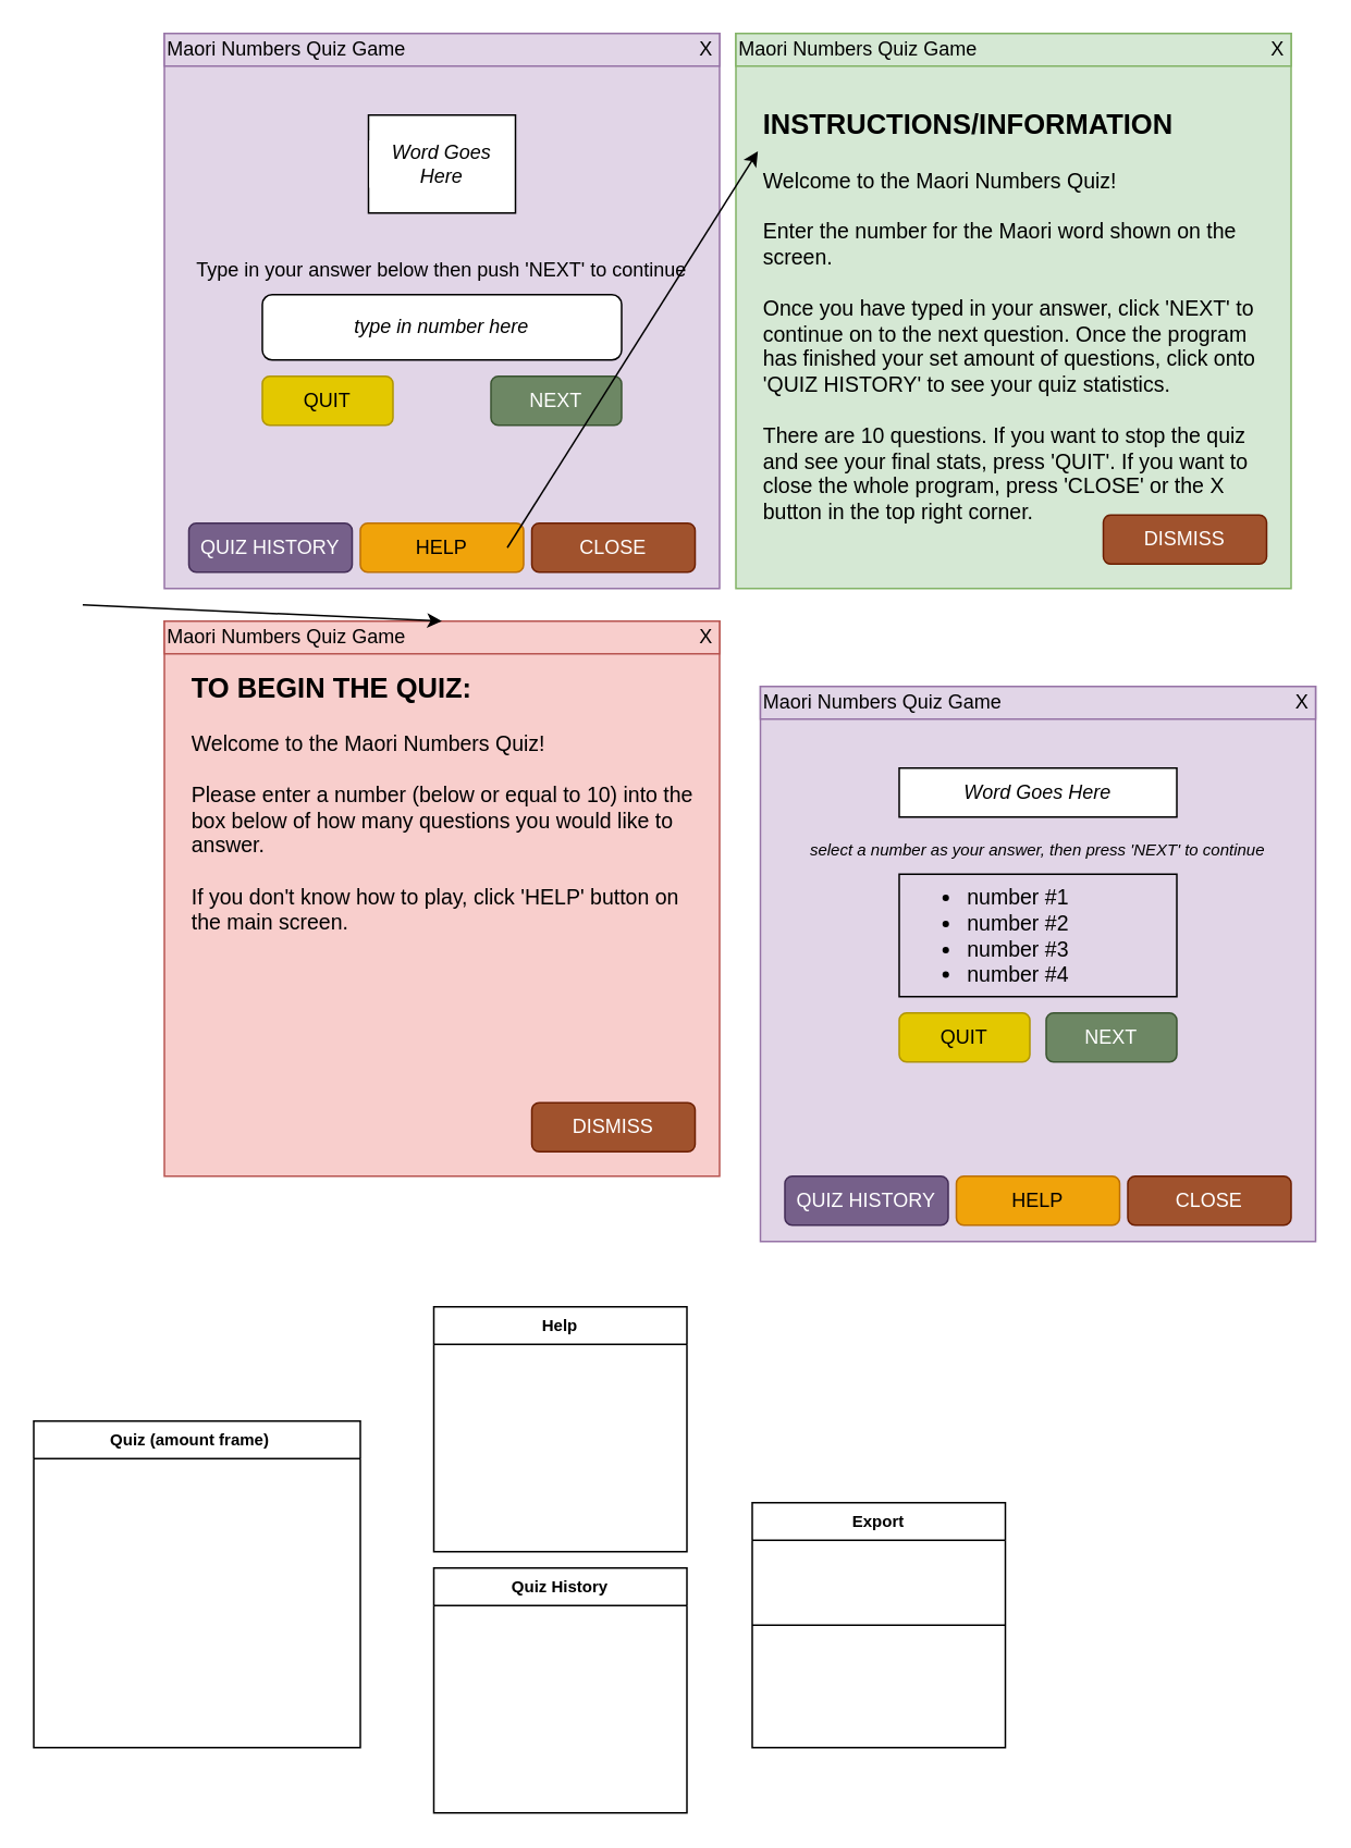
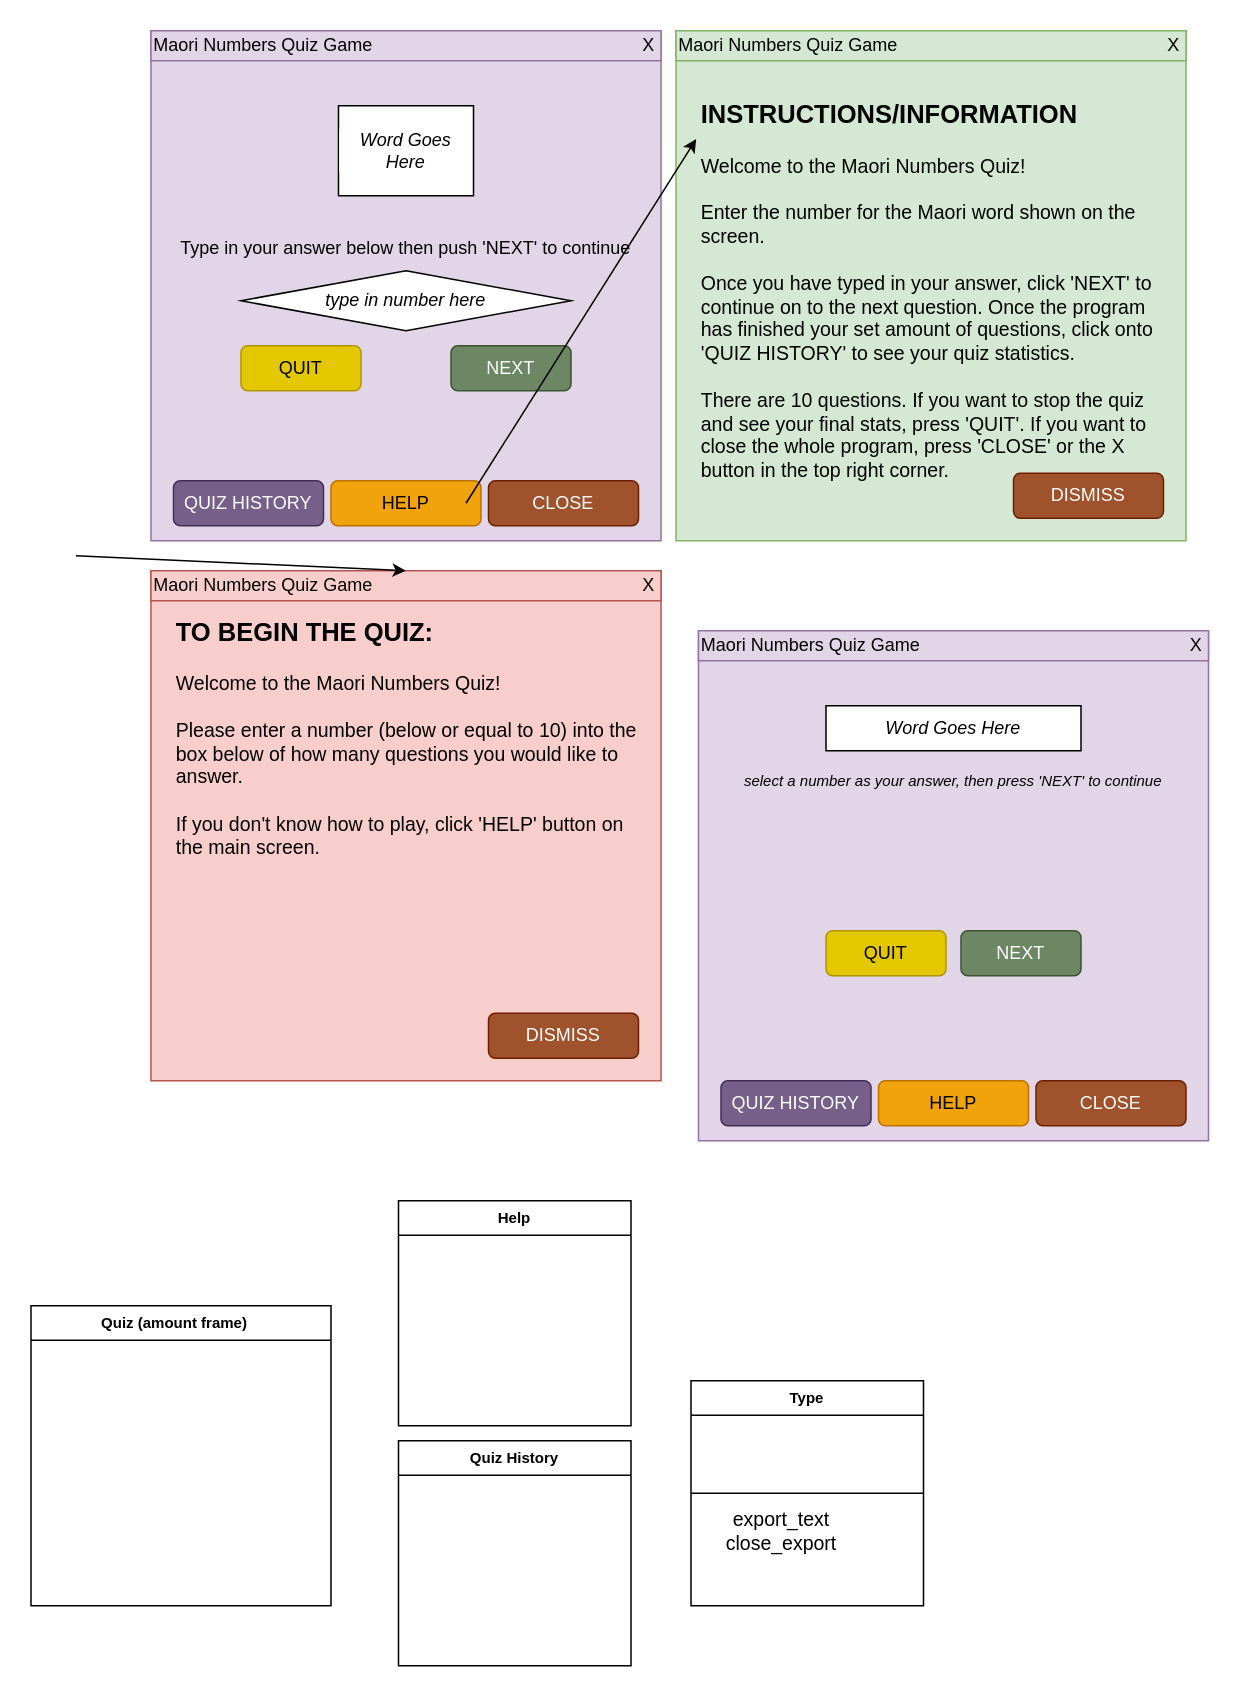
  <mxCell id="0" />
  <mxCell id="1" parent="0" />
  <mxCell id="2" value="" style="whiteSpace=wrap;html=1;aspect=fixed;fillColor=#e1d5e7;strokeColor=#9673a6;" vertex="1" parent="1"><mxGeometry x="100" y="20" width="340" height="340" as="geometry" /></mxCell>
  <mxCell id="3" value="HELP" style="rounded=1;whiteSpace=wrap;html=1;fillColor=#f0a30a;fontColor=#000000;strokeColor=#BD7000;" vertex="1" parent="1"><mxGeometry x="220" y="320" width="100" height="30" as="geometry" /></mxCell>
- <mxCell id="4" value="&lt;i&gt;type in number here&lt;/i&gt;" style="rounded=1;whiteSpace=wrap;html=1;" vertex="1" parent="1"><mxGeometry x="160" y="180" width="220" height="40" as="geometry" /></mxCell>
+ <mxCell id="4" value="&lt;i&gt;type in number here&lt;/i&gt;" style="rhombus;whiteSpace=wrap;html=1;" vertex="1" parent="1"><mxGeometry x="160" y="180" width="220" height="40" as="geometry" /></mxCell>
  <mxCell id="5" value="Maori Numbers Quiz Game&amp;nbsp; &amp;nbsp; &amp;nbsp; &amp;nbsp; &amp;nbsp; &amp;nbsp; &amp;nbsp; &amp;nbsp; &amp;nbsp; &amp;nbsp; &amp;nbsp; &amp;nbsp; &amp;nbsp; &amp;nbsp; &amp;nbsp; &amp;nbsp; &amp;nbsp; &amp;nbsp; &amp;nbsp; &amp;nbsp; &amp;nbsp; &amp;nbsp; &amp;nbsp; &amp;nbsp; &amp;nbsp; &amp;nbsp; &amp;nbsp; X" style="rounded=0;whiteSpace=wrap;html=1;fillColor=#e1d5e7;strokeColor=#9673a6;align=left;" vertex="1" parent="1"><mxGeometry x="100" y="20" width="340" height="20" as="geometry" /></mxCell>
  <mxCell id="6" value="QUIZ HISTORY" style="rounded=1;whiteSpace=wrap;html=1;fillColor=#76608a;fontColor=#ffffff;strokeColor=#432D57;" vertex="1" parent="1"><mxGeometry x="115" y="320" width="100" height="30" as="geometry" /></mxCell>
  <mxCell id="7" value="NEXT" style="rounded=1;whiteSpace=wrap;html=1;fillColor=#6d8764;strokeColor=#3A5431;fontColor=#ffffff;" vertex="1" parent="1"><mxGeometry x="300" y="230" width="80" height="30" as="geometry" /></mxCell>
  <mxCell id="8" value="&lt;i&gt;Word Goes Here&lt;/i&gt;" style="rounded=0;whiteSpace=wrap;html=1;labelBackgroundColor=#FFFFFF;" vertex="1" parent="1"><mxGeometry x="225" y="70" width="90" height="60" as="geometry" /></mxCell>
  <mxCell id="9" value="Type in your answer below then push 'NEXT' to continue" style="text;html=1;strokeColor=none;fillColor=none;align=center;verticalAlign=middle;whiteSpace=wrap;rounded=0;labelBackgroundColor=none;fontColor=#000000;" vertex="1" parent="1"><mxGeometry x="115" y="150" width="310" height="30" as="geometry" /></mxCell>
  <mxCell id="10" value="CLOSE" style="rounded=1;whiteSpace=wrap;html=1;fillColor=#a0522d;fontColor=#ffffff;strokeColor=#6D1F00;" vertex="1" parent="1"><mxGeometry x="325" y="320" width="100" height="30" as="geometry" /></mxCell>
  <mxCell id="11" value="" style="whiteSpace=wrap;html=1;aspect=fixed;fillColor=#d5e8d4;strokeColor=#82b366;" vertex="1" parent="1"><mxGeometry x="450" y="20" width="340" height="340" as="geometry" /></mxCell>
  <mxCell id="12" value="Maori Numbers Quiz Game&amp;nbsp; &amp;nbsp; &amp;nbsp; &amp;nbsp; &amp;nbsp; &amp;nbsp; &amp;nbsp; &amp;nbsp; &amp;nbsp; &amp;nbsp; &amp;nbsp; &amp;nbsp; &amp;nbsp; &amp;nbsp; &amp;nbsp; &amp;nbsp; &amp;nbsp; &amp;nbsp; &amp;nbsp; &amp;nbsp; &amp;nbsp; &amp;nbsp; &amp;nbsp; &amp;nbsp; &amp;nbsp; &amp;nbsp; &amp;nbsp; X" style="rounded=0;whiteSpace=wrap;html=1;fillColor=#d5e8d4;strokeColor=#82b366;align=left;" vertex="1" parent="1"><mxGeometry x="450" y="20" width="340" height="20" as="geometry" /></mxCell>
  <mxCell id="13" value="&lt;font style=&quot;font-size: 17px&quot;&gt;INSTRUCTIONS/INFORMATION&lt;br&gt;&lt;/font&gt;&lt;br style=&quot;font-size: 13px&quot;&gt;&lt;font style=&quot;font-size: 13px&quot;&gt;&lt;span style=&quot;font-weight: 400 ; font-size: 13px&quot;&gt;Welcome to the Maori Numbers Quiz!&lt;br style=&quot;font-size: 13px&quot;&gt;&lt;/span&gt;&lt;br style=&quot;font-weight: 400 ; font-size: 13px&quot;&gt;&lt;span style=&quot;font-weight: 400 ; font-size: 13px&quot;&gt;Enter the number for the Maori word shown on the screen.&amp;nbsp;&lt;br style=&quot;font-size: 13px&quot;&gt;&lt;br style=&quot;font-size: 13px&quot;&gt;&lt;/span&gt;&lt;/font&gt;&lt;span style=&quot;font-weight: 400 ; font-size: 13px&quot;&gt;&lt;font style=&quot;font-size: 13px&quot;&gt;Once you have typed in your answer, click 'NEXT' to continue on to the next question. Once the program has finished your set amount of questions, click onto 'QUIZ HISTORY' to see your quiz statistics.&lt;br&gt;&lt;/font&gt;&lt;br&gt;There are 10 questions. If you want to stop the quiz and see your final stats, press 'QUIT'. If you want to close the whole program, press 'CLOSE' or the X button in the top right corner.&lt;br style=&quot;font-size: 13px&quot;&gt;&lt;/span&gt;" style="text;html=1;strokeColor=none;fillColor=none;align=left;verticalAlign=top;whiteSpace=wrap;rounded=0;labelBackgroundColor=none;fontColor=#000000;fontStyle=1;fontSize=13;" vertex="1" parent="1"><mxGeometry x="465" y="60" width="310" height="260" as="geometry" /></mxCell>
  <mxCell id="14" value="DISMISS" style="rounded=1;whiteSpace=wrap;html=1;fillColor=#a0522d;fontColor=#ffffff;strokeColor=#6D1F00;" vertex="1" parent="1"><mxGeometry x="675" y="315" width="100" height="30" as="geometry" /></mxCell>
  <mxCell id="15" value="QUIT" style="rounded=1;whiteSpace=wrap;html=1;fillColor=#e3c800;strokeColor=#B09500;fontColor=#000000;" vertex="1" parent="1"><mxGeometry x="160" y="230" width="80" height="30" as="geometry" /></mxCell>
  <mxCell id="16" value="" style="whiteSpace=wrap;html=1;aspect=fixed;fillColor=#f8cecc;strokeColor=#b85450;" vertex="1" parent="1"><mxGeometry x="100" y="380" width="340" height="340" as="geometry" /></mxCell>
  <mxCell id="17" value="Maori Numbers Quiz Game&amp;nbsp; &amp;nbsp; &amp;nbsp; &amp;nbsp; &amp;nbsp; &amp;nbsp; &amp;nbsp; &amp;nbsp; &amp;nbsp; &amp;nbsp; &amp;nbsp; &amp;nbsp; &amp;nbsp; &amp;nbsp; &amp;nbsp; &amp;nbsp; &amp;nbsp; &amp;nbsp; &amp;nbsp; &amp;nbsp; &amp;nbsp; &amp;nbsp; &amp;nbsp; &amp;nbsp; &amp;nbsp; &amp;nbsp; &amp;nbsp; X" style="rounded=0;whiteSpace=wrap;html=1;fillColor=#f8cecc;strokeColor=#b85450;align=left;" vertex="1" parent="1"><mxGeometry x="100" y="380" width="340" height="20" as="geometry" /></mxCell>
  <mxCell id="18" value="&lt;font style=&quot;font-size: 17px&quot;&gt;TO BEGIN THE QUIZ:&lt;br&gt;&lt;/font&gt;&lt;br style=&quot;font-size: 13px&quot;&gt;&lt;font style=&quot;font-size: 13px&quot;&gt;&lt;span style=&quot;font-weight: 400 ; font-size: 13px&quot;&gt;Welcome to the Maori Numbers Quiz!&lt;br style=&quot;font-size: 13px&quot;&gt;&lt;/span&gt;&lt;/font&gt;&lt;span style=&quot;font-weight: 400 ; font-size: 13px&quot;&gt;&lt;font style=&quot;font-size: 13px&quot;&gt;&lt;br style=&quot;font-size: 13px&quot;&gt;Please enter a number (below or equal to 10) into the box below of how many questions you would like to answer.&lt;br&gt;&lt;/font&gt;&lt;br&gt;If you don't know how to play, click 'HELP' button on the main screen.&lt;br style=&quot;font-size: 13px&quot;&gt;&lt;/span&gt;" style="text;html=1;strokeColor=none;fillColor=none;align=left;verticalAlign=top;whiteSpace=wrap;rounded=0;labelBackgroundColor=none;fontColor=#000000;fontStyle=1;fontSize=13;" vertex="1" parent="1"><mxGeometry x="115" y="405" width="310" height="175" as="geometry" /></mxCell>
  <mxCell id="19" value="DISMISS" style="rounded=1;whiteSpace=wrap;html=1;fillColor=#a0522d;fontColor=#ffffff;strokeColor=#6D1F00;" vertex="1" parent="1"><mxGeometry x="325" y="675" width="100" height="30" as="geometry" /></mxCell>
  <mxCell id="20" value="" style="endArrow=classic;html=1;rounded=0;fontSize=13;fontColor=#000000;entryX=-0.005;entryY=0.124;entryDx=0;entryDy=0;entryPerimeter=0;" edge="1" parent="1" target="13"><mxGeometry width="50" height="50" relative="1" as="geometry"><mxPoint x="310" y="335" as="sourcePoint" /><mxPoint x="430" y="340" as="targetPoint" /></mxGeometry></mxCell>
  <mxCell id="21" value="" style="endArrow=classic;html=1;rounded=0;fontSize=13;fontColor=#000000;entryX=0.5;entryY=0;entryDx=0;entryDy=0;" edge="1" parent="1" target="17"><mxGeometry width="50" height="50" relative="1" as="geometry"><mxPoint x="50" y="370" as="sourcePoint" /><mxPoint x="393.45" y="143.62" as="targetPoint" /><Array as="points" /></mxGeometry></mxCell>
  <mxCell id="22" value="" style="whiteSpace=wrap;html=1;aspect=fixed;fillColor=#e1d5e7;strokeColor=#9673a6;" vertex="1" parent="1"><mxGeometry x="465" y="420" width="340" height="340" as="geometry" /></mxCell>
  <mxCell id="23" value="HELP" style="rounded=1;whiteSpace=wrap;html=1;fillColor=#f0a30a;fontColor=#000000;strokeColor=#BD7000;" vertex="1" parent="1"><mxGeometry x="585" y="720" width="100" height="30" as="geometry" /></mxCell>
  <mxCell id="24" value="Maori Numbers Quiz Game&amp;nbsp; &amp;nbsp; &amp;nbsp; &amp;nbsp; &amp;nbsp; &amp;nbsp; &amp;nbsp; &amp;nbsp; &amp;nbsp; &amp;nbsp; &amp;nbsp; &amp;nbsp; &amp;nbsp; &amp;nbsp; &amp;nbsp; &amp;nbsp; &amp;nbsp; &amp;nbsp; &amp;nbsp; &amp;nbsp; &amp;nbsp; &amp;nbsp; &amp;nbsp; &amp;nbsp; &amp;nbsp; &amp;nbsp; &amp;nbsp; X" style="rounded=0;whiteSpace=wrap;html=1;fillColor=#e1d5e7;strokeColor=#9673a6;align=left;" vertex="1" parent="1"><mxGeometry x="465" y="420" width="340" height="20" as="geometry" /></mxCell>
  <mxCell id="25" value="QUIZ HISTORY" style="rounded=1;whiteSpace=wrap;html=1;fillColor=#76608a;fontColor=#ffffff;strokeColor=#432D57;" vertex="1" parent="1"><mxGeometry x="480" y="720" width="100" height="30" as="geometry" /></mxCell>
  <mxCell id="26" value="NEXT" style="rounded=1;whiteSpace=wrap;html=1;fillColor=#6d8764;strokeColor=#3A5431;fontColor=#ffffff;" vertex="1" parent="1"><mxGeometry x="640" y="620" width="80" height="30" as="geometry" /></mxCell>
  <mxCell id="27" value="&lt;i&gt;Word Goes Here&lt;/i&gt;" style="rounded=0;whiteSpace=wrap;html=1;labelBackgroundColor=#FFFFFF;" vertex="1" parent="1"><mxGeometry x="550" y="470" width="170" height="30" as="geometry" /></mxCell>
  <mxCell id="28" value="CLOSE" style="rounded=1;whiteSpace=wrap;html=1;fillColor=#a0522d;fontColor=#ffffff;strokeColor=#6D1F00;" vertex="1" parent="1"><mxGeometry x="690" y="720" width="100" height="30" as="geometry" /></mxCell>
  <mxCell id="29" value="QUIT" style="rounded=1;whiteSpace=wrap;html=1;fillColor=#e3c800;strokeColor=#B09500;fontColor=#000000;" vertex="1" parent="1"><mxGeometry x="550" y="620" width="80" height="30" as="geometry" /></mxCell>
- <mxCell id="30" value="&lt;ul&gt;&lt;li&gt;number #1&lt;/li&gt;&lt;li&gt;number #2&lt;/li&gt;&lt;li&gt;number #3&lt;/li&gt;&lt;li&gt;number #4&lt;/li&gt;&lt;/ul&gt;" style="text;html=1;strokeColor=default;fillColor=none;align=left;verticalAlign=middle;whiteSpace=wrap;rounded=0;labelBackgroundColor=none;fontSize=13;fontColor=#000000;" vertex="1" parent="1"><mxGeometry x="550" y="535" width="170" height="75" as="geometry" /></mxCell>
  <mxCell id="31" value="&lt;i style=&quot;font-size: 10px;&quot;&gt;select a number as your answer, then press 'NEXT' to continue&lt;/i&gt;" style="text;html=1;strokeColor=none;fillColor=none;align=center;verticalAlign=middle;whiteSpace=wrap;rounded=0;labelBackgroundColor=none;fontSize=10;fontColor=#000000;" vertex="1" parent="1"><mxGeometry x="490" y="505" width="290" height="30" as="geometry" /></mxCell>
  <mxCell id="32" value="Quiz (amount frame)   " style="swimlane;labelBackgroundColor=none;fontSize=10;fontColor=#000000;strokeColor=default;fillColor=none;" vertex="1" parent="1"><mxGeometry x="20" y="870" width="200" height="200" as="geometry" /></mxCell>
  <mxCell id="33" value="Help" style="swimlane;labelBackgroundColor=none;fontSize=10;fontColor=#000000;strokeColor=default;fillColor=none;" vertex="1" parent="1"><mxGeometry x="265" y="800" width="155" height="150" as="geometry" /></mxCell>
  <mxCell id="34" value="Quiz History" style="swimlane;labelBackgroundColor=none;fontSize=10;fontColor=#000000;strokeColor=default;fillColor=none;startSize=23;" vertex="1" parent="1"><mxGeometry x="265" y="960" width="155" height="150" as="geometry" /></mxCell>
- <mxCell id="35" value="Export" style="swimlane;labelBackgroundColor=none;fontSize=10;fontColor=#000000;strokeColor=default;fillColor=none;startSize=23;" vertex="1" parent="1"><mxGeometry x="460" y="920" width="155" height="150" as="geometry" /></mxCell>
+ <mxCell id="35" value="Type" style="swimlane;labelBackgroundColor=none;fontSize=10;fontColor=#000000;strokeColor=default;fillColor=none;startSize=23;" vertex="1" parent="1"><mxGeometry x="460" y="920" width="155" height="150" as="geometry" /></mxCell>
+ <mxCell id="36" value="export_text&lt;br style=&quot;font-size: 13px;&quot;&gt;close_export" style="text;html=1;align=center;verticalAlign=middle;resizable=0;points=[];autosize=1;strokeColor=none;fillColor=none;fontSize=13;fontColor=#000000;" vertex="1" parent="35"><mxGeometry x="15" y="80" width="90" height="40" as="geometry" /></mxCell>
  <mxCell id="37" value="" style="endArrow=none;html=1;rounded=0;fontSize=10;fontColor=#000000;entryX=1;entryY=0.5;entryDx=0;entryDy=0;exitX=0;exitY=0.5;exitDx=0;exitDy=0;" edge="1" parent="1" source="35" target="35"><mxGeometry width="50" height="50" relative="1" as="geometry"><mxPoint x="450" y="980" as="sourcePoint" /><mxPoint x="500" y="930" as="targetPoint" /></mxGeometry></mxCell>
